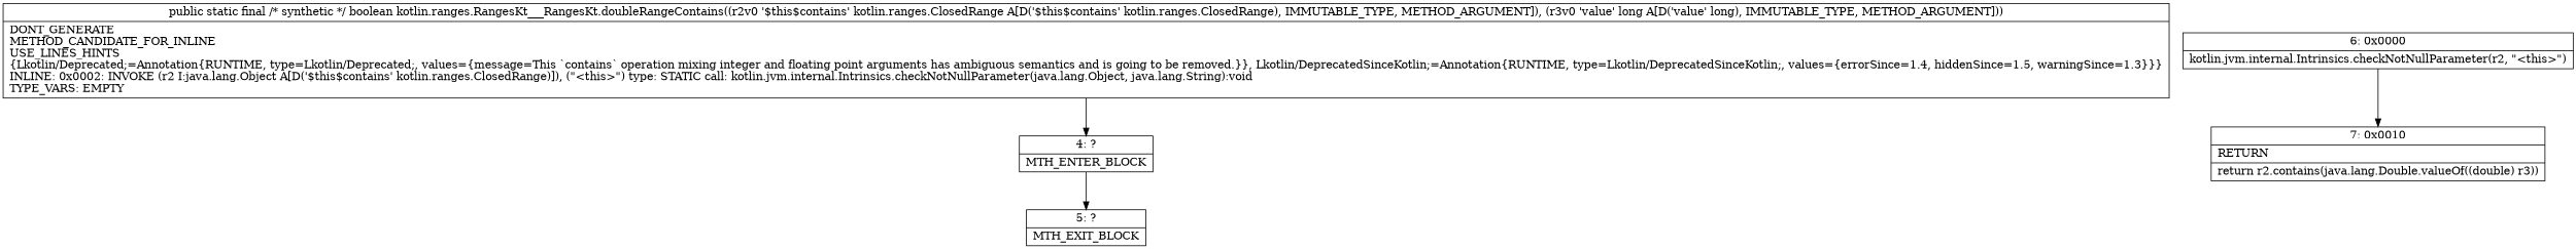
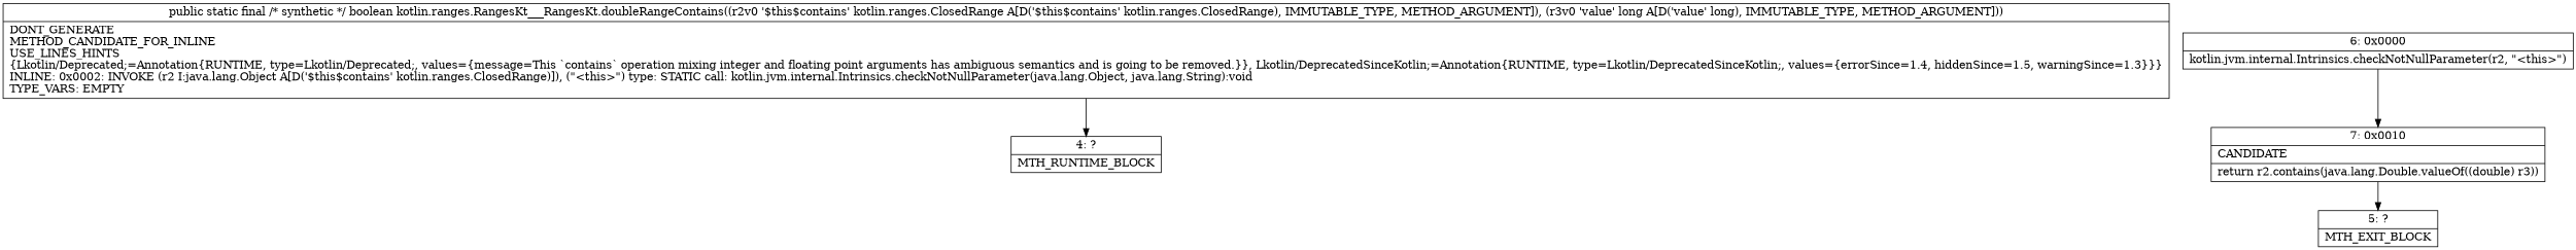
  digraph {
    node [shape=record]
-   n1 [label="{4\:\ ?|MTH_ENTER_BLOCK\l}"]
+   n1 [label="{4\:\ ?|MTH_RUNTIME_BLOCK\l}"]
    n2 [label="{6\:\ 0x0000|kotlin.jvm.internal.Intrinsics.checkNotNullParameter(r2, \"\<this\>\")\l}"]
-   n3 [label="{7\:\ 0x0010|RETURN\l|return r2.contains(java.lang.Double.valueOf((double) r3))\l}"]
+   n3 [label="{7\:\ 0x0010|CANDIDATE\l|return r2.contains(java.lang.Double.valueOf((double) r3))\l}"]
    n4 [label="{5\:\ ?|MTH_EXIT_BLOCK\l}"]
    n5 [label="{public static final \/* synthetic *\/ boolean kotlin.ranges.RangesKt___RangesKt.doubleRangeContains((r2v0 '$this$contains' kotlin.ranges.ClosedRange A[D('$this$contains' kotlin.ranges.ClosedRange), IMMUTABLE_TYPE, METHOD_ARGUMENT]), (r3v0 'value' long A[D('value' long), IMMUTABLE_TYPE, METHOD_ARGUMENT]))  | DONT_GENERATE\lMETHOD_CANDIDATE_FOR_INLINE\lUSE_LINES_HINTS\l\{Lkotlin\/Deprecated;=Annotation\{RUNTIME, type=Lkotlin\/Deprecated;, values=\{message=This `contains` operation mixing integer and floating point arguments has ambiguous semantics and is going to be removed.\}\}, Lkotlin\/DeprecatedSinceKotlin;=Annotation\{RUNTIME, type=Lkotlin\/DeprecatedSinceKotlin;, values=\{errorSince=1.4, hiddenSince=1.5, warningSince=1.3\}\}\}\lINLINE: 0x0002: INVOKE  (r2 I:java.lang.Object A[D('$this$contains' kotlin.ranges.ClosedRange)]), (\"\<this\>\") type: STATIC call: kotlin.jvm.internal.Intrinsics.checkNotNullParameter(java.lang.Object, java.lang.String):void\lTYPE_VARS: EMPTY\l}"]
    n2 -> n3
-   n1 -> n4
+   n3 -> n4
    n5 -> n1
  }
